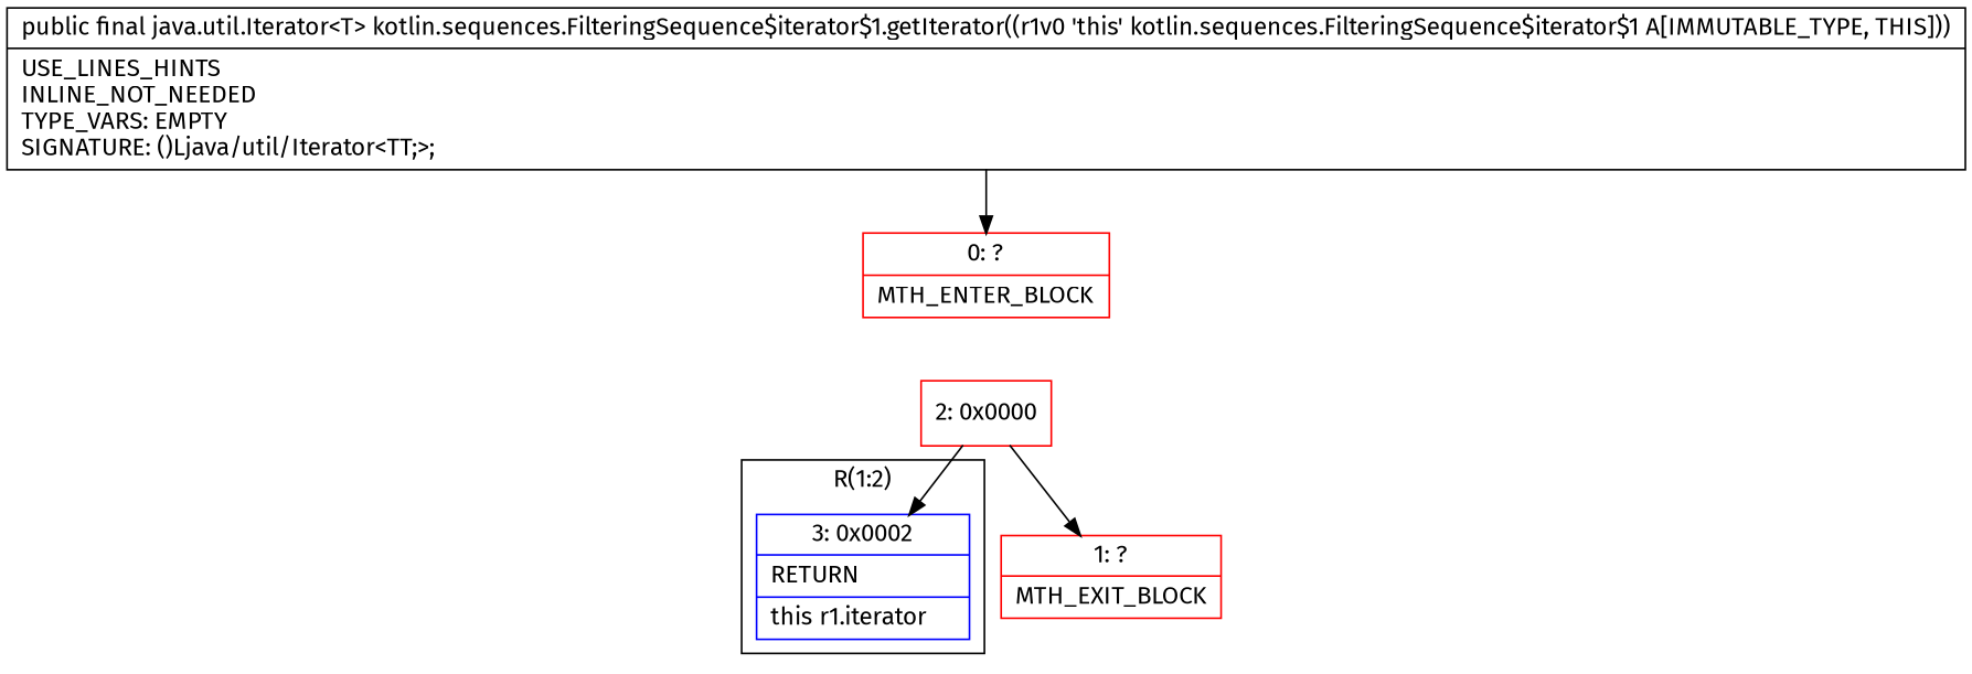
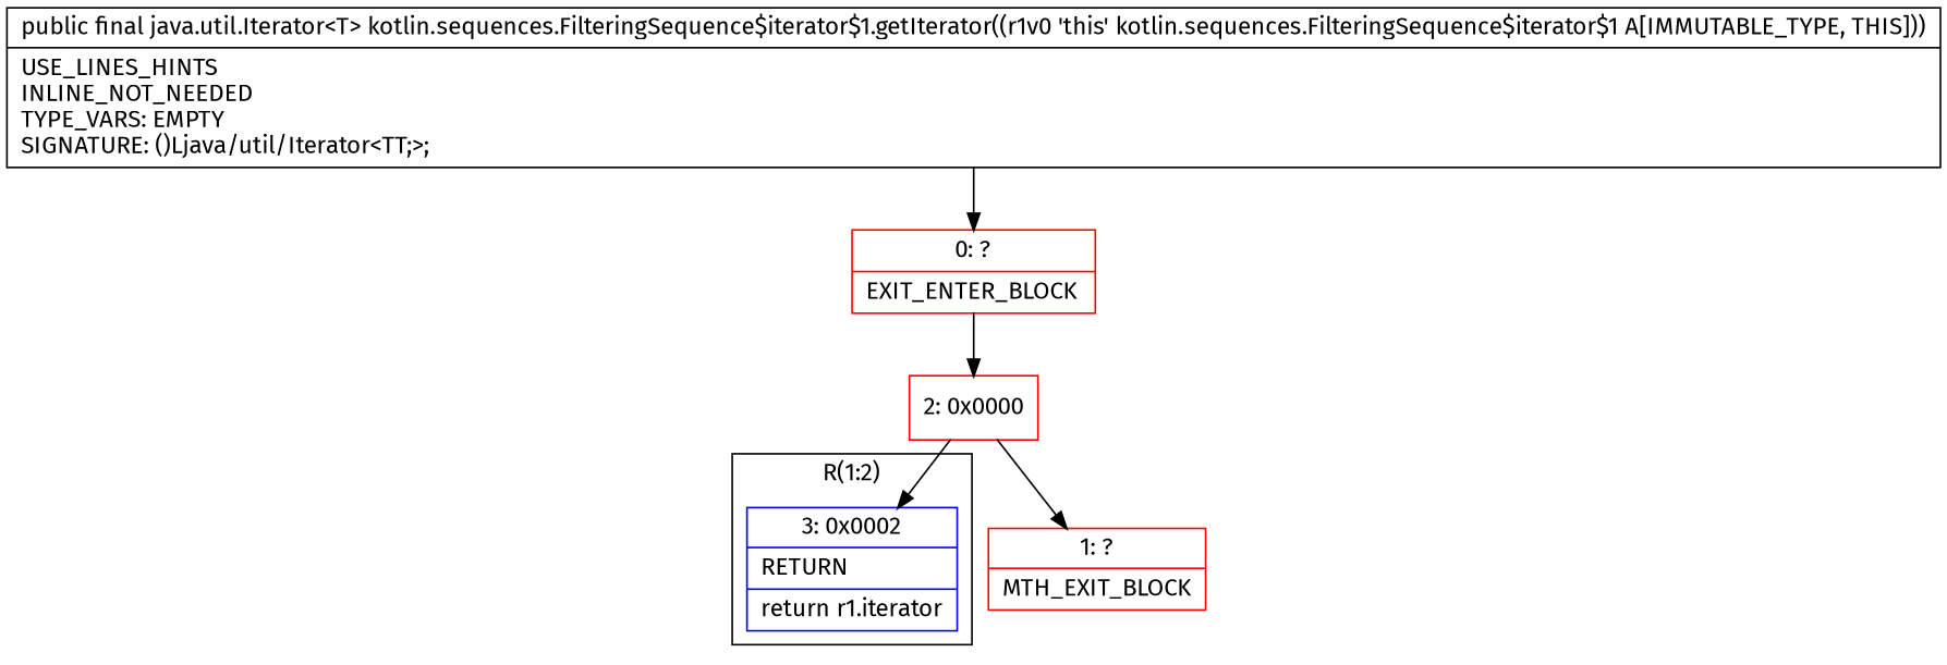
  digraph {
    fontname="Fira Sans"
    node [color=red fontname="Fira Sans" shape=record]
    edge [fontname="Fira Sans"]
-   n1 [color=blue label="{3\:\ 0x0002|RETURN\l|this r1.iterator\l}"]
+   n1 [color=blue label="{3\:\ 0x0002|RETURN\l|return r1.iterator\l}"]
    n2 [label="{1\:\ ?|MTH_EXIT_BLOCK\l}"]
-   n3 [label="{0\:\ ?|MTH_ENTER_BLOCK\l}"]
+   n3 [label="{0\:\ ?|EXIT_ENTER_BLOCK\l}"]
    n4 [label="{2\:\ 0x0000}"]
    n5 [label="{public final java.util.Iterator\<T\> kotlin.sequences.FilteringSequence$iterator$1.getIterator((r1v0 'this' kotlin.sequences.FilteringSequence$iterator$1 A[IMMUTABLE_TYPE, THIS]))  | USE_LINES_HINTS\lINLINE_NOT_NEEDED\lTYPE_VARS: EMPTY\lSIGNATURE: ()Ljava\/util\/Iterator\<TT;\>;\l}" color=""]
    subgraph cluster_1 {
      label="R(1:2)"
      n1
    }
+   n3 -> n4
    n4 -> n1
    n4 -> n2
    n5 -> n3
  }
